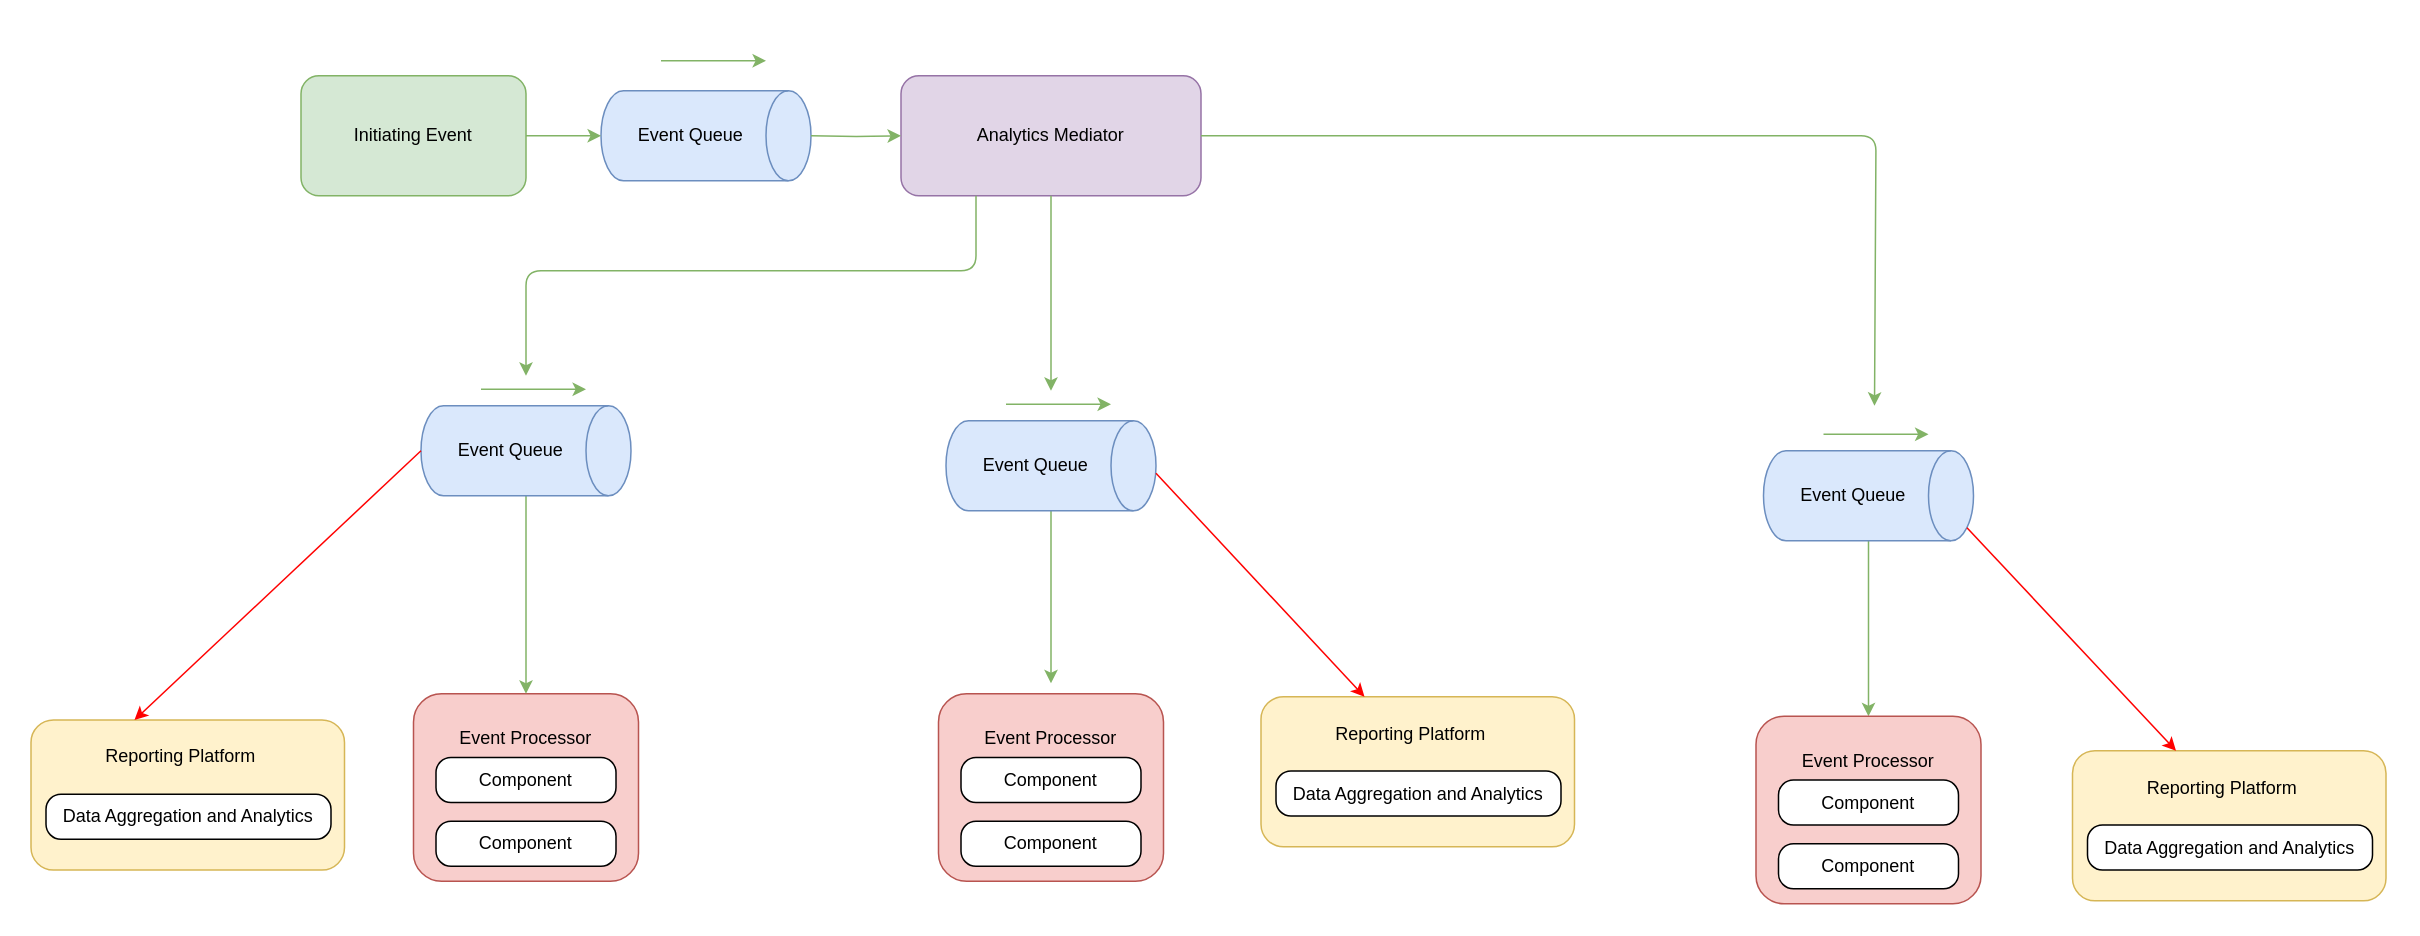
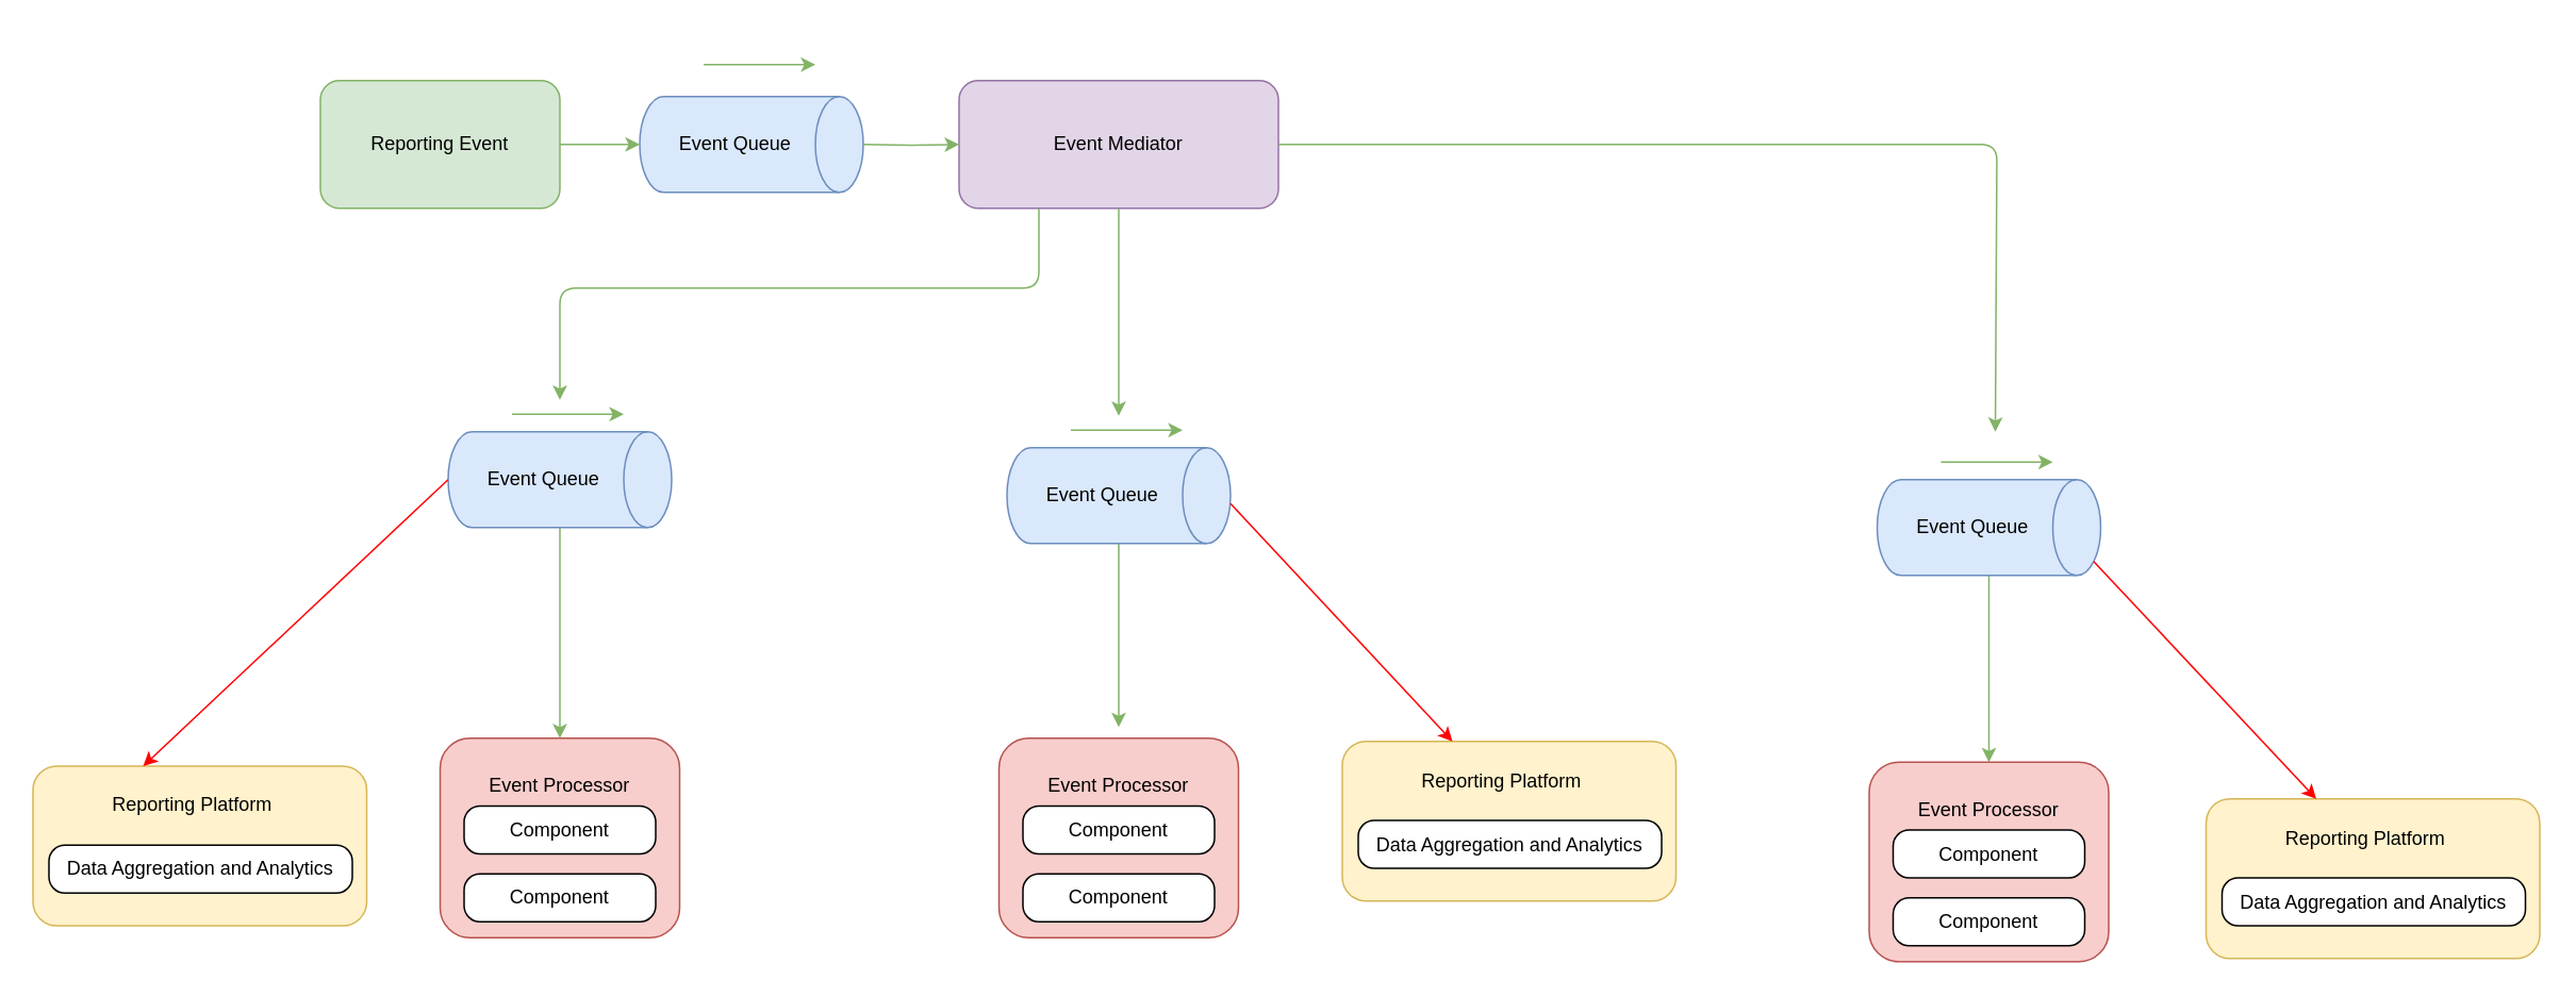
  <mxCell id="0" />
  <mxCell id="1" parent="0" />
  <mxCell id="2" value="" style="shape=cylinder3;whiteSpace=wrap;html=1;boundedLbl=1;backgroundOutline=1;size=15;rotation=90;fillColor=#dae8fc;strokeColor=#6c8ebf;" vertex="1" parent="1"><mxGeometry x="440" y="20" width="60" height="140" as="geometry" /></mxCell>
  <mxCell id="3" value="Event Queue" style="text;html=1;align=center;verticalAlign=middle;whiteSpace=wrap;rounded=0;" vertex="1" parent="1"><mxGeometry x="420" y="75" width="80" height="30" as="geometry" /></mxCell>
- <mxCell id="4" value="Initiating Event" style="rounded=1;whiteSpace=wrap;html=1;fillColor=#d5e8d4;strokeColor=#82b366;" vertex="1" parent="1"><mxGeometry x="200" y="50" width="150" height="80" as="geometry" /></mxCell>
- <mxCell id="5" value="Analytics Mediator" style="rounded=1;whiteSpace=wrap;html=1;fillColor=#e1d5e7;strokeColor=#9673a6;" vertex="1" parent="1"><mxGeometry x="600" y="50" width="200" height="80" as="geometry" /></mxCell>
+ <mxCell id="4" value="Reporting Event" style="rounded=1;whiteSpace=wrap;html=1;fillColor=#d5e8d4;strokeColor=#82b366;" vertex="1" parent="1"><mxGeometry x="200" y="50" width="150" height="80" as="geometry" /></mxCell>
+ <mxCell id="5" value="Event Mediator" style="rounded=1;whiteSpace=wrap;html=1;fillColor=#e1d5e7;strokeColor=#9673a6;" vertex="1" parent="1"><mxGeometry x="600" y="50" width="200" height="80" as="geometry" /></mxCell>
  <mxCell id="6" value="" style="rounded=1;whiteSpace=wrap;html=1;fillColor=#f8cecc;strokeColor=#b85450;" vertex="1" parent="1"><mxGeometry x="275" y="462" width="150" height="125" as="geometry" /></mxCell>
  <mxCell id="7" value="" style="edgeStyle=orthogonalEdgeStyle;rounded=1;strokeColor=#82b366;" edge="1" parent="1" source="4"><mxGeometry relative="1" as="geometry"><mxPoint x="400" y="90" as="targetPoint" /></mxGeometry></mxCell>
  <mxCell id="8" value="" style="edgeStyle=orthogonalEdgeStyle;rounded=1;strokeColor=#82b366;" edge="1" parent="1" target="5"><mxGeometry relative="1" as="geometry"><mxPoint x="540" y="90" as="sourcePoint" /></mxGeometry></mxCell>
  <mxCell id="9" value="" style="edgeStyle=orthogonalEdgeStyle;rounded=1;strokeColor=#82b366;" edge="1" parent="1" source="5"><mxGeometry relative="1" as="geometry"><mxPoint x="350" y="250" as="targetPoint" /><Array as="points"><mxPoint x="650" y="180" /><mxPoint x="350" y="180" /></Array></mxGeometry></mxCell>
  <mxCell id="10" value="" style="edgeStyle=orthogonalEdgeStyle;rounded=1;strokeColor=#82b366;" edge="1" parent="1" source="5"><mxGeometry relative="1" as="geometry"><mxPoint x="700" y="260" as="targetPoint" /></mxGeometry></mxCell>
  <mxCell id="11" value="" style="edgeStyle=orthogonalEdgeStyle;rounded=1;strokeColor=#82b366;exitX=1;exitY=0.5;exitDx=0;exitDy=0;" edge="1" parent="1" source="5"><mxGeometry relative="1" as="geometry"><mxPoint x="984" y="90" as="sourcePoint" /><mxPoint x="1249" y="270" as="targetPoint" /><Array as="points"><mxPoint x="1250" y="90" /></Array></mxGeometry></mxCell>
  <mxCell id="12" value="" style="edgeStyle=orthogonalEdgeStyle;rounded=1;strokeColor=#82b366;exitX=1;exitY=0.5;exitDx=0;exitDy=0;exitPerimeter=0;" edge="1" parent="1" source="16" target="6"><mxGeometry relative="1" as="geometry"><mxPoint x="350" y="350" as="sourcePoint" /></mxGeometry></mxCell>
  <mxCell id="13" value="" style="edgeStyle=orthogonalEdgeStyle;rounded=1;strokeColor=#82b366;exitX=1;exitY=0.5;exitDx=0;exitDy=0;exitPerimeter=0;" edge="1" parent="1" source="19"><mxGeometry relative="1" as="geometry"><mxPoint x="700" y="340" as="sourcePoint" /><mxPoint x="700" y="455" as="targetPoint" /></mxGeometry></mxCell>
  <mxCell id="14" value="" style="edgeStyle=orthogonalEdgeStyle;rounded=1;strokeColor=#82b366;exitX=1;exitY=0.5;exitDx=0;exitDy=0;exitPerimeter=0;entryX=0.5;entryY=0;entryDx=0;entryDy=0;" edge="1" parent="1" source="22" target="36"><mxGeometry relative="1" as="geometry"><mxPoint x="1246" y="360" as="sourcePoint" /><mxPoint x="1245" y="477.5" as="targetPoint" /></mxGeometry></mxCell>
  <mxCell id="15" value="" style="edgeStyle=orthogonalEdgeStyle;rounded=1;strokeColor=#82b366;" edge="1" parent="1"><mxGeometry relative="1" as="geometry"><mxPoint x="440" y="40" as="sourcePoint" /><mxPoint x="510" y="40" as="targetPoint" /></mxGeometry></mxCell>
  <mxCell id="16" value="" style="shape=cylinder3;whiteSpace=wrap;html=1;boundedLbl=1;backgroundOutline=1;size=15;rotation=90;fillColor=#dae8fc;strokeColor=#6c8ebf;" vertex="1" parent="1"><mxGeometry x="320" y="230" width="60" height="140" as="geometry" /></mxCell>
  <mxCell id="17" value="Event Queue" style="text;html=1;align=center;verticalAlign=middle;whiteSpace=wrap;rounded=0;" vertex="1" parent="1"><mxGeometry x="300" y="285" width="80" height="30" as="geometry" /></mxCell>
  <mxCell id="18" value="" style="edgeStyle=orthogonalEdgeStyle;rounded=1;strokeColor=#82b366;" edge="1" parent="1"><mxGeometry relative="1" as="geometry"><mxPoint x="320" y="259" as="sourcePoint" /><mxPoint x="390" y="259" as="targetPoint" /></mxGeometry></mxCell>
  <mxCell id="19" value="" style="shape=cylinder3;whiteSpace=wrap;html=1;boundedLbl=1;backgroundOutline=1;size=15;rotation=90;fillColor=#dae8fc;strokeColor=#6c8ebf;" vertex="1" parent="1"><mxGeometry x="670" y="240" width="60" height="140" as="geometry" /></mxCell>
  <mxCell id="20" value="Event Queue" style="text;html=1;align=center;verticalAlign=middle;whiteSpace=wrap;rounded=0;" vertex="1" parent="1"><mxGeometry x="650" y="295" width="80" height="30" as="geometry" /></mxCell>
  <mxCell id="21" value="" style="edgeStyle=orthogonalEdgeStyle;rounded=1;strokeColor=#82b366;" edge="1" parent="1"><mxGeometry relative="1" as="geometry"><mxPoint x="670" y="269" as="sourcePoint" /><mxPoint x="740" y="269" as="targetPoint" /></mxGeometry></mxCell>
  <mxCell id="22" value="" style="shape=cylinder3;whiteSpace=wrap;html=1;boundedLbl=1;backgroundOutline=1;size=15;rotation=90;fillColor=#dae8fc;strokeColor=#6c8ebf;" vertex="1" parent="1"><mxGeometry x="1215" y="260" width="60" height="140" as="geometry" /></mxCell>
  <mxCell id="23" value="Event Queue" style="text;html=1;align=center;verticalAlign=middle;whiteSpace=wrap;rounded=0;" vertex="1" parent="1"><mxGeometry x="1195" y="315" width="80" height="30" as="geometry" /></mxCell>
  <mxCell id="24" value="" style="edgeStyle=orthogonalEdgeStyle;rounded=1;strokeColor=#82b366;" edge="1" parent="1"><mxGeometry relative="1" as="geometry"><mxPoint x="1215" y="289" as="sourcePoint" /><mxPoint x="1285" y="289" as="targetPoint" /></mxGeometry></mxCell>
  <mxCell id="25" value="" style="points=[[0.25,0,0],[0.5,0,0],[0.75,0,0],[1,0.25,0],[1,0.5,0],[1,0.75,0],[0.75,1,0],[0.5,1,0],[0.25,1,0],[0,0.75,0],[0,0.5,0],[0,0.25,0]];shape=mxgraph.bpmn.task;whiteSpace=wrap;rectStyle=rounded;size=10;html=1;container=1;expand=0;collapsible=0;taskMarker=abstract;" vertex="1" parent="1"><mxGeometry x="290" y="504.5" width="120" height="30" as="geometry" /></mxCell>
  <mxCell id="26" value="Component" style="text;html=1;align=center;verticalAlign=middle;whiteSpace=wrap;rounded=0;" vertex="1" parent="25"><mxGeometry x="30" width="60" height="30" as="geometry" /></mxCell>
  <mxCell id="27" value="Event Processor" style="text;html=1;align=center;verticalAlign=middle;whiteSpace=wrap;rounded=0;" vertex="1" parent="1"><mxGeometry x="300" y="477" width="100" height="30" as="geometry" /></mxCell>
  <mxCell id="28" value="" style="points=[[0.25,0,0],[0.5,0,0],[0.75,0,0],[1,0.25,0],[1,0.5,0],[1,0.75,0],[0.75,1,0],[0.5,1,0],[0.25,1,0],[0,0.75,0],[0,0.5,0],[0,0.25,0]];shape=mxgraph.bpmn.task;whiteSpace=wrap;rectStyle=rounded;size=10;html=1;container=1;expand=0;collapsible=0;taskMarker=abstract;" vertex="1" parent="1"><mxGeometry x="290" y="547" width="120" height="30" as="geometry" /></mxCell>
  <mxCell id="29" value="Component" style="text;html=1;align=center;verticalAlign=middle;whiteSpace=wrap;rounded=0;" vertex="1" parent="28"><mxGeometry x="30" width="60" height="30" as="geometry" /></mxCell>
  <mxCell id="30" value="" style="rounded=1;whiteSpace=wrap;html=1;fillColor=#f8cecc;strokeColor=#b85450;" vertex="1" parent="1"><mxGeometry x="625" y="462" width="150" height="125" as="geometry" /></mxCell>
  <mxCell id="31" value="" style="points=[[0.25,0,0],[0.5,0,0],[0.75,0,0],[1,0.25,0],[1,0.5,0],[1,0.75,0],[0.75,1,0],[0.5,1,0],[0.25,1,0],[0,0.75,0],[0,0.5,0],[0,0.25,0]];shape=mxgraph.bpmn.task;whiteSpace=wrap;rectStyle=rounded;size=10;html=1;container=1;expand=0;collapsible=0;taskMarker=abstract;" vertex="1" parent="1"><mxGeometry x="640" y="504.5" width="120" height="30" as="geometry" /></mxCell>
  <mxCell id="32" value="Component" style="text;html=1;align=center;verticalAlign=middle;whiteSpace=wrap;rounded=0;" vertex="1" parent="31"><mxGeometry x="30" width="60" height="30" as="geometry" /></mxCell>
  <mxCell id="33" value="Event Processor" style="text;html=1;align=center;verticalAlign=middle;whiteSpace=wrap;rounded=0;" vertex="1" parent="1"><mxGeometry x="650" y="477" width="100" height="30" as="geometry" /></mxCell>
  <mxCell id="34" value="" style="points=[[0.25,0,0],[0.5,0,0],[0.75,0,0],[1,0.25,0],[1,0.5,0],[1,0.75,0],[0.75,1,0],[0.5,1,0],[0.25,1,0],[0,0.75,0],[0,0.5,0],[0,0.25,0]];shape=mxgraph.bpmn.task;whiteSpace=wrap;rectStyle=rounded;size=10;html=1;container=1;expand=0;collapsible=0;taskMarker=abstract;" vertex="1" parent="1"><mxGeometry x="640" y="547" width="120" height="30" as="geometry" /></mxCell>
  <mxCell id="35" value="Component" style="text;html=1;align=center;verticalAlign=middle;whiteSpace=wrap;rounded=0;" vertex="1" parent="34"><mxGeometry x="30" width="60" height="30" as="geometry" /></mxCell>
  <mxCell id="36" value="" style="rounded=1;whiteSpace=wrap;html=1;fillColor=#f8cecc;strokeColor=#b85450;" vertex="1" parent="1"><mxGeometry x="1170" y="477" width="150" height="125" as="geometry" /></mxCell>
  <mxCell id="37" value="" style="points=[[0.25,0,0],[0.5,0,0],[0.75,0,0],[1,0.25,0],[1,0.5,0],[1,0.75,0],[0.75,1,0],[0.5,1,0],[0.25,1,0],[0,0.75,0],[0,0.5,0],[0,0.25,0]];shape=mxgraph.bpmn.task;whiteSpace=wrap;rectStyle=rounded;size=10;html=1;container=1;expand=0;collapsible=0;taskMarker=abstract;" vertex="1" parent="1"><mxGeometry x="1185" y="519.5" width="120" height="30" as="geometry" /></mxCell>
  <mxCell id="38" value="Component" style="text;html=1;align=center;verticalAlign=middle;whiteSpace=wrap;rounded=0;" vertex="1" parent="37"><mxGeometry x="30" width="60" height="30" as="geometry" /></mxCell>
  <mxCell id="39" value="Event Processor" style="text;html=1;align=center;verticalAlign=middle;whiteSpace=wrap;rounded=0;" vertex="1" parent="1"><mxGeometry x="1195" y="492" width="100" height="30" as="geometry" /></mxCell>
  <mxCell id="40" value="" style="points=[[0.25,0,0],[0.5,0,0],[0.75,0,0],[1,0.25,0],[1,0.5,0],[1,0.75,0],[0.75,1,0],[0.5,1,0],[0.25,1,0],[0,0.75,0],[0,0.5,0],[0,0.25,0]];shape=mxgraph.bpmn.task;whiteSpace=wrap;rectStyle=rounded;size=10;html=1;container=1;expand=0;collapsible=0;taskMarker=abstract;" vertex="1" parent="1"><mxGeometry x="1185" y="562" width="120" height="30" as="geometry" /></mxCell>
  <mxCell id="41" value="Component" style="text;html=1;align=center;verticalAlign=middle;whiteSpace=wrap;rounded=0;" vertex="1" parent="40"><mxGeometry x="30" width="60" height="30" as="geometry" /></mxCell>
  <mxCell id="42" value="" style="rounded=1;whiteSpace=wrap;html=1;fillColor=#fff2cc;strokeColor=#d6b656;" vertex="1" parent="1"><mxGeometry x="1381" y="500" width="209" height="100" as="geometry" /></mxCell>
  <mxCell id="43" value="Reporting Platform" style="text;html=1;align=center;verticalAlign=middle;whiteSpace=wrap;rounded=0;" vertex="1" parent="1"><mxGeometry x="1426" y="509.5" width="110" height="30" as="geometry" /></mxCell>
  <mxCell id="44" value="" style="endArrow=classic;html=1;rounded=0;strokeColor=#FF0000;exitX=0.855;exitY=0;exitDx=0;exitDy=4.35;exitPerimeter=0;" edge="1" parent="1" source="22"><mxGeometry width="50" height="50" relative="1" as="geometry"><mxPoint x="1312" y="338" as="sourcePoint" /><mxPoint x="1450" y="500" as="targetPoint" /></mxGeometry></mxCell>
  <mxCell id="45" value="" style="points=[[0.25,0,0],[0.5,0,0],[0.75,0,0],[1,0.25,0],[1,0.5,0],[1,0.75,0],[0.75,1,0],[0.5,1,0],[0.25,1,0],[0,0.75,0],[0,0.5,0],[0,0.25,0]];shape=mxgraph.bpmn.task;whiteSpace=wrap;rectStyle=rounded;size=10;html=1;container=1;expand=0;collapsible=0;taskMarker=abstract;" vertex="1" parent="1"><mxGeometry x="1391" y="549.5" width="190" height="30" as="geometry" /></mxCell>
  <mxCell id="46" value="Data Aggregation and Analytics" style="text;html=1;align=center;verticalAlign=middle;whiteSpace=wrap;rounded=0;" vertex="1" parent="1"><mxGeometry x="1381" y="549.5" width="210" height="30" as="geometry" /></mxCell>
  <mxCell id="47" value="" style="rounded=1;whiteSpace=wrap;html=1;fillColor=#fff2cc;strokeColor=#d6b656;" vertex="1" parent="1"><mxGeometry x="840" y="464" width="209" height="100" as="geometry" /></mxCell>
  <mxCell id="48" value="Reporting Platform" style="text;html=1;align=center;verticalAlign=middle;whiteSpace=wrap;rounded=0;" vertex="1" parent="1"><mxGeometry x="885" y="473.5" width="110" height="30" as="geometry" /></mxCell>
  <mxCell id="49" value="" style="endArrow=classic;html=1;rounded=0;strokeColor=#FF0000;exitX=0.855;exitY=0;exitDx=0;exitDy=4.35;exitPerimeter=0;" edge="1" parent="1"><mxGeometry width="50" height="50" relative="1" as="geometry"><mxPoint x="770" y="315" as="sourcePoint" /><mxPoint x="909" y="464" as="targetPoint" /></mxGeometry></mxCell>
  <mxCell id="50" value="" style="points=[[0.25,0,0],[0.5,0,0],[0.75,0,0],[1,0.25,0],[1,0.5,0],[1,0.75,0],[0.75,1,0],[0.5,1,0],[0.25,1,0],[0,0.75,0],[0,0.5,0],[0,0.25,0]];shape=mxgraph.bpmn.task;whiteSpace=wrap;rectStyle=rounded;size=10;html=1;container=1;expand=0;collapsible=0;taskMarker=abstract;" vertex="1" parent="1"><mxGeometry x="850" y="513.5" width="190" height="30" as="geometry" /></mxCell>
  <mxCell id="51" value="Data Aggregation and Analytics" style="text;html=1;align=center;verticalAlign=middle;whiteSpace=wrap;rounded=0;" vertex="1" parent="1"><mxGeometry x="840" y="513.5" width="210" height="30" as="geometry" /></mxCell>
  <mxCell id="52" value="" style="rounded=1;whiteSpace=wrap;html=1;fillColor=#fff2cc;strokeColor=#d6b656;" vertex="1" parent="1"><mxGeometry x="20" y="479.5" width="209" height="100" as="geometry" /></mxCell>
  <mxCell id="53" value="Reporting Platform" style="text;html=1;align=center;verticalAlign=middle;whiteSpace=wrap;rounded=0;" vertex="1" parent="1"><mxGeometry x="65" y="489" width="110" height="30" as="geometry" /></mxCell>
  <mxCell id="54" value="" style="endArrow=classic;html=1;rounded=0;strokeColor=#FF0000;exitX=0.5;exitY=1;exitDx=0;exitDy=0;exitPerimeter=0;" edge="1" parent="1" source="16"><mxGeometry width="50" height="50" relative="1" as="geometry"><mxPoint x="-50" y="330.5" as="sourcePoint" /><mxPoint x="89" y="479.5" as="targetPoint" /></mxGeometry></mxCell>
  <mxCell id="55" value="" style="points=[[0.25,0,0],[0.5,0,0],[0.75,0,0],[1,0.25,0],[1,0.5,0],[1,0.75,0],[0.75,1,0],[0.5,1,0],[0.25,1,0],[0,0.75,0],[0,0.5,0],[0,0.25,0]];shape=mxgraph.bpmn.task;whiteSpace=wrap;rectStyle=rounded;size=10;html=1;container=1;expand=0;collapsible=0;taskMarker=abstract;" vertex="1" parent="1"><mxGeometry x="30" y="529" width="190" height="30" as="geometry" /></mxCell>
  <mxCell id="56" value="Data Aggregation and Analytics" style="text;html=1;align=center;verticalAlign=middle;whiteSpace=wrap;rounded=0;" vertex="1" parent="1"><mxGeometry x="20" y="529" width="210" height="30" as="geometry" /></mxCell>
